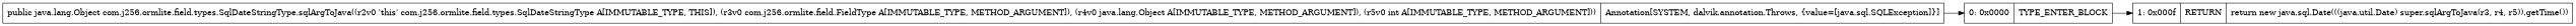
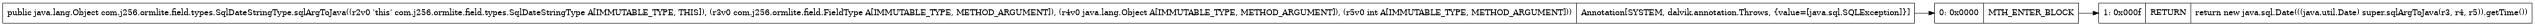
  digraph {
    rankdir=LR
    node [shape=record]
-   n1 [label="{0\:\ 0x0000|TYPE_ENTER_BLOCK\l}"]
+   n1 [label="{0\:\ 0x0000|MTH_ENTER_BLOCK\l}"]
    n2 [label="{1\:\ 0x000f|RETURN\l|return new java.sql.Date(((java.util.Date) super.sqlArgToJava(r3, r4, r5)).getTime())\l}"]
    n3 [label="{public java.lang.Object com.j256.ormlite.field.types.SqlDateStringType.sqlArgToJava((r2v0 'this' com.j256.ormlite.field.types.SqlDateStringType A[IMMUTABLE_TYPE, THIS]), (r3v0 com.j256.ormlite.field.FieldType A[IMMUTABLE_TYPE, METHOD_ARGUMENT]), (r4v0 java.lang.Object A[IMMUTABLE_TYPE, METHOD_ARGUMENT]), (r5v0 int A[IMMUTABLE_TYPE, METHOD_ARGUMENT]))  | Annotation[SYSTEM, dalvik.annotation.Throws, \{value=[java.sql.SQLException]\}]\l}"]
    n1 -> n2
    n3 -> n1
  }
